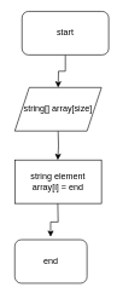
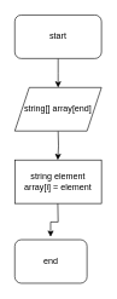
  <mxCell id="0" />
  <mxCell id="1" parent="0" />
  <mxCell id="2" style="edgeStyle=orthogonalEdgeStyle;rounded=0;orthogonalLoop=1;jettySize=auto;html=1;entryX=0.5;entryY=0;entryDx=0;entryDy=0;" parent="1" source="3" edge="1"><mxGeometry relative="1" as="geometry"><mxPoint x="80" y="120" as="targetPoint" /></mxGeometry></mxCell>
- <mxCell id="3" value="start" style="rounded=1;whiteSpace=wrap;html=1;" parent="1" vertex="1"><mxGeometry x="30" y="15" width="120" height="60" as="geometry" /></mxCell>
+ <mxCell id="3" value="start" style="rounded=1;whiteSpace=wrap;html=1;" parent="1" vertex="1"><mxGeometry x="20" y="20" width="120" height="60" as="geometry" /></mxCell>
  <mxCell id="4" style="edgeStyle=orthogonalEdgeStyle;rounded=0;orthogonalLoop=1;jettySize=auto;html=1;entryX=0.5;entryY=0;entryDx=0;entryDy=0;" parent="1" edge="1"><mxGeometry relative="1" as="geometry"><mxPoint x="80" y="180" as="sourcePoint" /><mxPoint x="79.5" y="220" as="targetPoint" /></mxGeometry></mxCell>
  <mxCell id="5" style="edgeStyle=orthogonalEdgeStyle;rounded=0;orthogonalLoop=1;jettySize=auto;html=1;entryX=0.496;entryY=-0.067;entryDx=0;entryDy=0;entryPerimeter=0;" parent="1" target="6" edge="1"><mxGeometry relative="1" as="geometry"><mxPoint x="79.52" y="280" as="sourcePoint" /></mxGeometry></mxCell>
  <mxCell id="6" value="end" style="rounded=1;whiteSpace=wrap;html=1;" parent="1" vertex="1"><mxGeometry x="20" y="330" width="100" height="60" as="geometry" /></mxCell>
- <mxCell id="7" value="string[] array[size]" style="shape=parallelogram;perimeter=parallelogramPerimeter;whiteSpace=wrap;html=1;fixedSize=1;" vertex="1" parent="1"><mxGeometry x="20" y="120" width="120" height="60" as="geometry" /></mxCell>
- <mxCell id="8" value="string element&lt;br&gt;array[i] = end" style="rounded=0;whiteSpace=wrap;html=1;" vertex="1" parent="1"><mxGeometry x="20" y="220" width="120" height="60" as="geometry" /></mxCell>
+ <mxCell id="7" value="string[] array[end]" style="shape=parallelogram;perimeter=parallelogramPerimeter;whiteSpace=wrap;html=1;fixedSize=1;" vertex="1" parent="1"><mxGeometry x="20" y="120" width="120" height="60" as="geometry" /></mxCell>
+ <mxCell id="8" value="string element&lt;br&gt;array[i] = element" style="rounded=0;whiteSpace=wrap;html=1;" vertex="1" parent="1"><mxGeometry x="20" y="220" width="120" height="60" as="geometry" /></mxCell>
